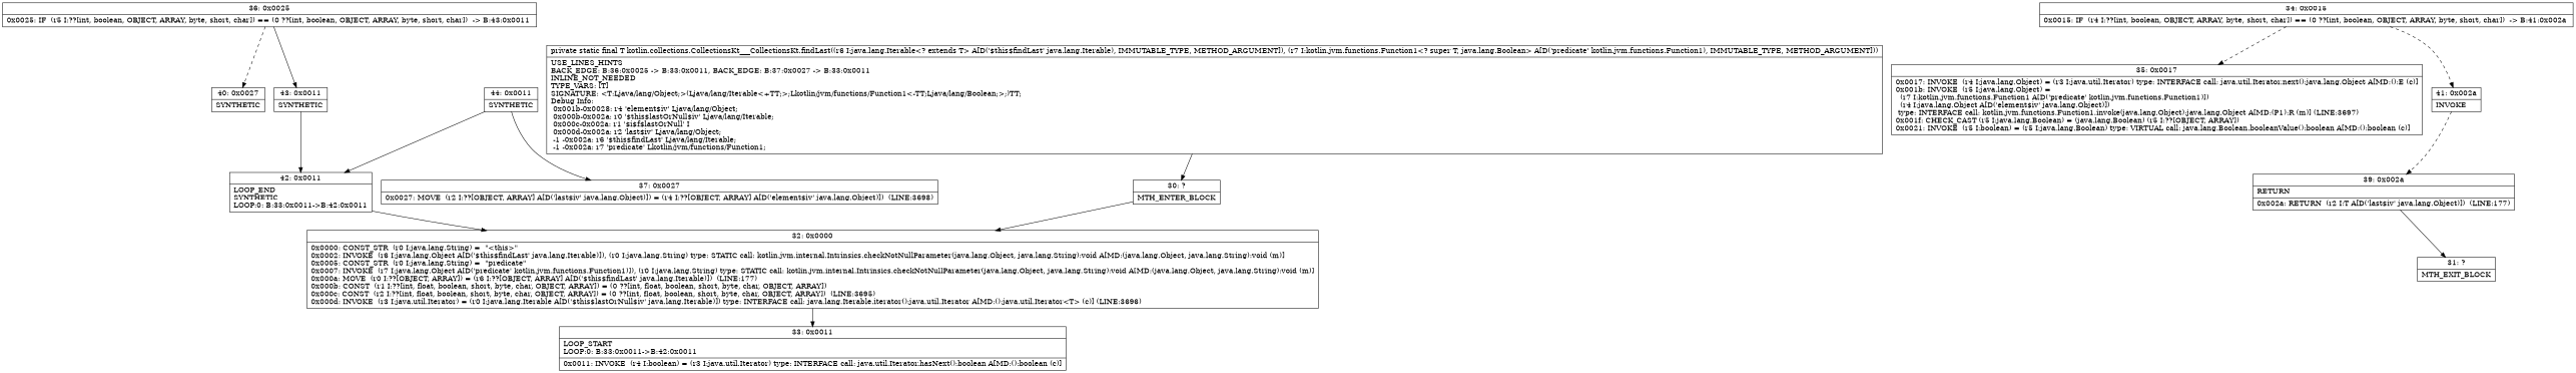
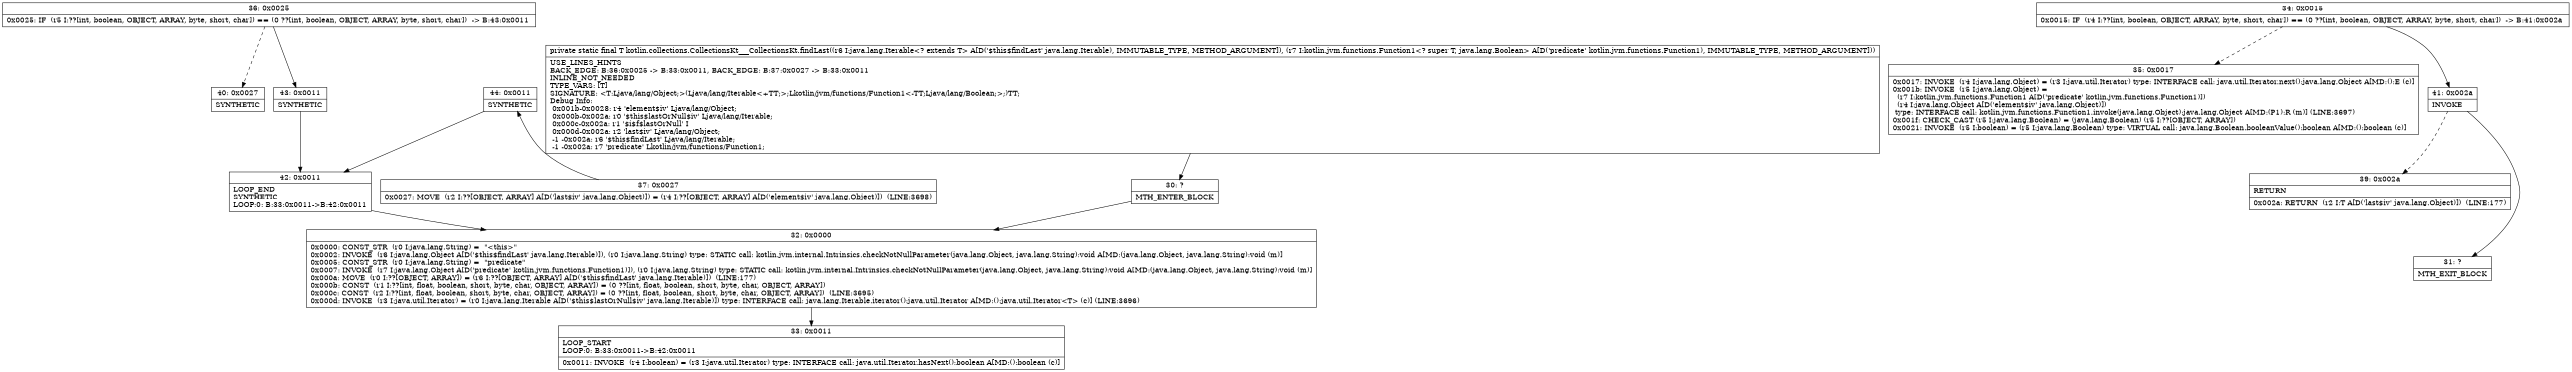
  digraph {
    node [shape=record]
    n1 [label="{30\:\ ?|MTH_ENTER_BLOCK\l}"]
    n2 [label="{32\:\ 0x0000|0x0000: CONST_STR  (r0 I:java.lang.String) =  \"\<this\>\" \l0x0002: INVOKE  (r6 I:java.lang.Object A[D('$this$findLast' java.lang.Iterable)]), (r0 I:java.lang.String) type: STATIC call: kotlin.jvm.internal.Intrinsics.checkNotNullParameter(java.lang.Object, java.lang.String):void A[MD:(java.lang.Object, java.lang.String):void (m)]\l0x0005: CONST_STR  (r0 I:java.lang.String) =  \"predicate\" \l0x0007: INVOKE  (r7 I:java.lang.Object A[D('predicate' kotlin.jvm.functions.Function1)]), (r0 I:java.lang.String) type: STATIC call: kotlin.jvm.internal.Intrinsics.checkNotNullParameter(java.lang.Object, java.lang.String):void A[MD:(java.lang.Object, java.lang.String):void (m)]\l0x000a: MOVE  (r0 I:??[OBJECT, ARRAY]) = (r6 I:??[OBJECT, ARRAY] A[D('$this$findLast' java.lang.Iterable)])  (LINE:177)\l0x000b: CONST  (r1 I:??[int, float, boolean, short, byte, char, OBJECT, ARRAY]) = (0 ??[int, float, boolean, short, byte, char, OBJECT, ARRAY]) \l0x000c: CONST  (r2 I:??[int, float, boolean, short, byte, char, OBJECT, ARRAY]) = (0 ??[int, float, boolean, short, byte, char, OBJECT, ARRAY])  (LINE:3695)\l0x000d: INVOKE  (r3 I:java.util.Iterator) = (r0 I:java.lang.Iterable A[D('$this$lastOrNull$iv' java.lang.Iterable)]) type: INTERFACE call: java.lang.Iterable.iterator():java.util.Iterator A[MD:():java.util.Iterator\<T\> (c)] (LINE:3696)\l}"]
    n3 [label="{33\:\ 0x0011|LOOP_START\lLOOP:0: B:33:0x0011\-\>B:42:0x0011\l|0x0011: INVOKE  (r4 I:boolean) = (r3 I:java.util.Iterator) type: INTERFACE call: java.util.Iterator.hasNext():boolean A[MD:():boolean (c)]\l}"]
    n4 [label="{34\:\ 0x0015|0x0015: IF  (r4 I:??[int, boolean, OBJECT, ARRAY, byte, short, char]) == (0 ??[int, boolean, OBJECT, ARRAY, byte, short, char])  \-\> B:41:0x002a \l}"]
    n5 [label="{35\:\ 0x0017|0x0017: INVOKE  (r4 I:java.lang.Object) = (r3 I:java.util.Iterator) type: INTERFACE call: java.util.Iterator.next():java.lang.Object A[MD:():E (c)]\l0x001b: INVOKE  (r5 I:java.lang.Object) = \l  (r7 I:kotlin.jvm.functions.Function1 A[D('predicate' kotlin.jvm.functions.Function1)])\l  (r4 I:java.lang.Object A[D('element$iv' java.lang.Object)])\l type: INTERFACE call: kotlin.jvm.functions.Function1.invoke(java.lang.Object):java.lang.Object A[MD:(P1):R (m)] (LINE:3697)\l0x001f: CHECK_CAST (r5 I:java.lang.Boolean) = (java.lang.Boolean) (r5 I:??[OBJECT, ARRAY]) \l0x0021: INVOKE  (r5 I:boolean) = (r5 I:java.lang.Boolean) type: VIRTUAL call: java.lang.Boolean.booleanValue():boolean A[MD:():boolean (c)]\l}"]
    n6 [label="{41\:\ 0x002a|INVOKE\l}"]
    n7 [label="{39\:\ 0x002a|RETURN\l|0x002a: RETURN  (r2 I:T A[D('last$iv' java.lang.Object)])  (LINE:177)\l}"]
    n8 [label="{36\:\ 0x0025|0x0025: IF  (r5 I:??[int, boolean, OBJECT, ARRAY, byte, short, char]) == (0 ??[int, boolean, OBJECT, ARRAY, byte, short, char])  \-\> B:43:0x0011 \l}"]
    n9 [label="{40\:\ 0x0027|SYNTHETIC\l}"]
    n10 [label="{43\:\ 0x0011|SYNTHETIC\l}"]
    n11 [label="{42\:\ 0x0011|LOOP_END\lSYNTHETIC\lLOOP:0: B:33:0x0011\-\>B:42:0x0011\l}"]
    n12 [label="{37\:\ 0x0027|0x0027: MOVE  (r2 I:??[OBJECT, ARRAY] A[D('last$iv' java.lang.Object)]) = (r4 I:??[OBJECT, ARRAY] A[D('element$iv' java.lang.Object)])  (LINE:3698)\l}"]
    n13 [label="{44\:\ 0x0011|SYNTHETIC\l}"]
    n14 [label="{31\:\ ?|MTH_EXIT_BLOCK\l}"]
    n15 [label="{private static final T kotlin.collections.CollectionsKt___CollectionsKt.findLast((r6 I:java.lang.Iterable\<? extends T\> A[D('$this$findLast' java.lang.Iterable), IMMUTABLE_TYPE, METHOD_ARGUMENT]), (r7 I:kotlin.jvm.functions.Function1\<? super T, java.lang.Boolean\> A[D('predicate' kotlin.jvm.functions.Function1), IMMUTABLE_TYPE, METHOD_ARGUMENT]))  | USE_LINES_HINTS\lBACK_EDGE: B:36:0x0025 \-\> B:33:0x0011, BACK_EDGE: B:37:0x0027 \-\> B:33:0x0011\lINLINE_NOT_NEEDED\lTYPE_VARS: [T]\lSIGNATURE: \<T:Ljava\/lang\/Object;\>(Ljava\/lang\/Iterable\<+TT;\>;Lkotlin\/jvm\/functions\/Function1\<\-TT;Ljava\/lang\/Boolean;\>;)TT;\lDebug Info:\l  0x001b\-0x0028: r4 'element$iv' Ljava\/lang\/Object;\l  0x000b\-0x002a: r0 '$this$lastOrNull$iv' Ljava\/lang\/Iterable;\l  0x000c\-0x002a: r1 '$i$f$lastOrNull' I\l  0x000d\-0x002a: r2 'last$iv' Ljava\/lang\/Object;\l  \-1 \-0x002a: r6 '$this$findLast' Ljava\/lang\/Iterable;\l  \-1 \-0x002a: r7 'predicate' Lkotlin\/jvm\/functions\/Function1;\l}"]
    n1 -> n2
    n2 -> n3
    n4 -> n5 [style=dashed]
-   n4 -> n6 [style=dashed]
+   n4 -> n6
    n6 -> n7 [style=dashed]
-   n7 -> n14
+   n6 -> n14
    n8 -> n9 [style=dashed]
    n8 -> n10
    n10 -> n11
    n11 -> n2
-   n13 -> n12
+   n12 -> n13
    n13 -> n11
    n15 -> n1
  }
